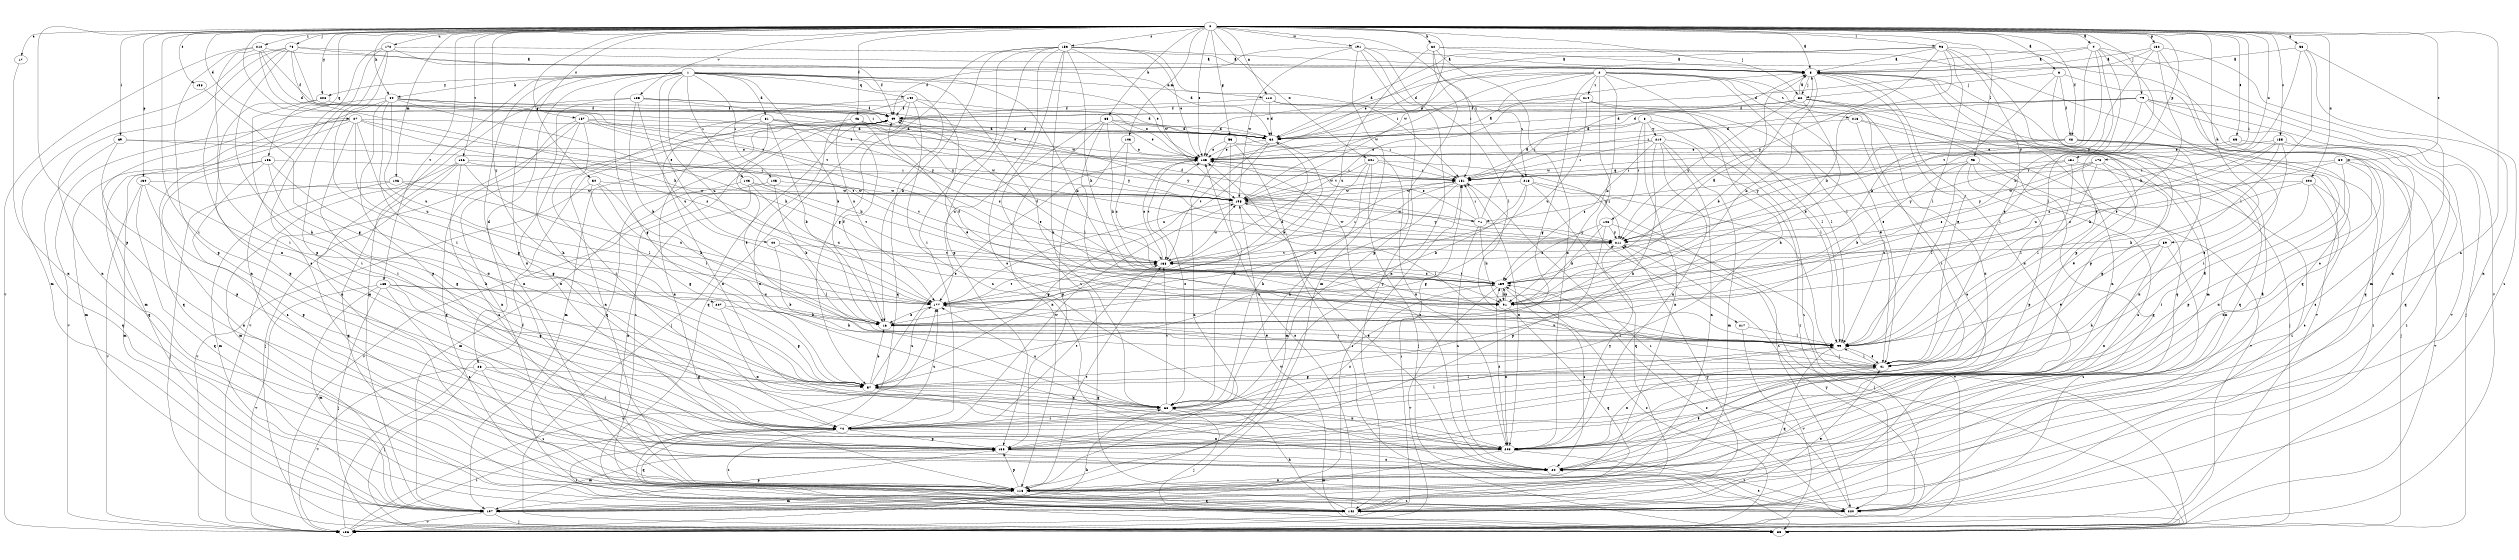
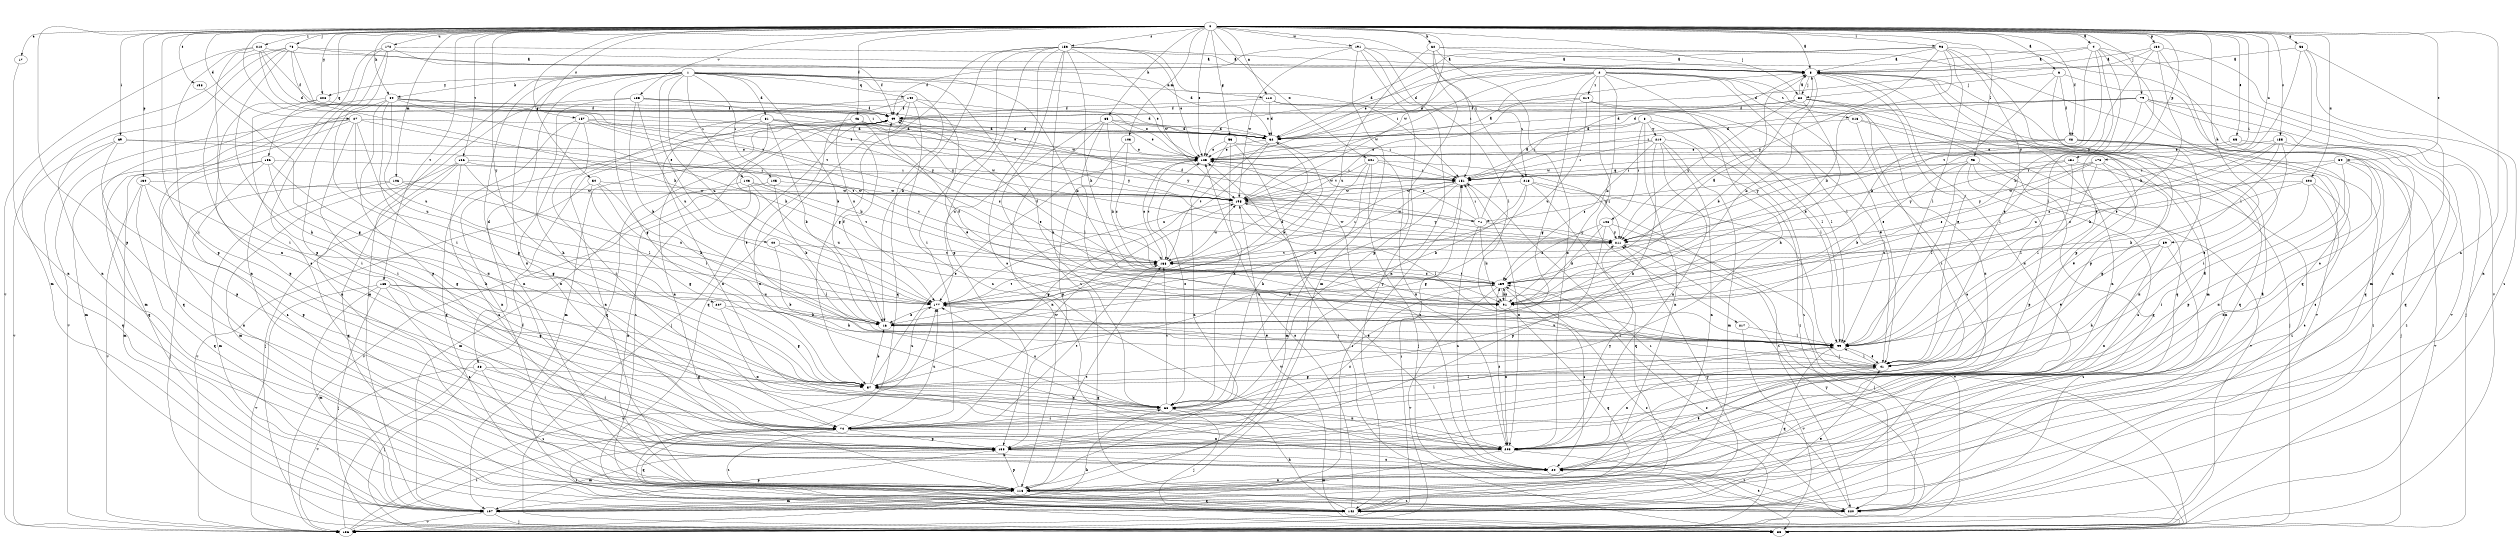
  strict digraph {
    0
    4
    6
    8
    17
    24
    27
    34
    35
    46
    48
    53
    54
    56
    59
    62
    65
    69
    71
    74
    78
    79
    82
    84
    93
    98
    103
    106
    112
    125
    130
    131
    132
    133
    136
    153
    155
    157
    158
    165
    166
    168
    172
    176
    185
    191
    195
    201
    202
    207
    208
    212
    213
    41
    91
    32
    99
    186
    211
    142
    16
    107
    116
    203
    57
    177
    159
    151
    220
    83
    66
    49
    1
    28
    31
    40
    140
    143
    145
    2
    214
    216
    217
    3
    148
    210
    0 -> 4 [label=a]
    0 -> 6 [label=a]
    0 -> 8 [label=a]
    0 -> 17 [label=c]
    0 -> 24 [label=c]
    0 -> 27 [label=d]
    0 -> 34 [label=e]
    0 -> 35 [label=e]
    0 -> 46 [label=f]
    0 -> 48 [label=f]
    0 -> 53 [label=g]
    0 -> 54 [label=g]
    0 -> 56 [label=g]
    0 -> 59 [label=h]
    0 -> 62 [label=h]
    0 -> 65 [label=h]
    0 -> 69 [label=i]
    0 -> 71 [label=i]
    0 -> 74 [label=i]
    0 -> 78 [label=j]
    0 -> 79 [label=j]
    0 -> 82 [label=j]
    0 -> 84 [label=k]
    0 -> 93 [label=l]
    0 -> 98 [label=l]
    0 -> 103 [label=m]
    0 -> 106 [label=m]
    0 -> 112 [label=n]
    0 -> 125 [label=o]
    0 -> 130 [label=p]
    0 -> 131 [label=p]
    0 -> 132 [label=p]
    0 -> 133 [label=p]
    0 -> 136 [label=q]
    0 -> 153 [label=s]
    0 -> 155 [label=s]
    0 -> 157 [label=s]
    0 -> 158 [label=s]
    0 -> 165 [label=t]
    0 -> 166 [label=t]
    0 -> 168 [label=t]
    0 -> 172 [label=u]
    0 -> 176 [label=u]
    0 -> 185 [label=v]
    0 -> 191 [label=w]
    0 -> 195 [label=w]
    0 -> 201 [label=x]
    0 -> 202 [label=x]
    0 -> 207 [label=y]
    0 -> 208 [label=y]
    0 -> 212 [label=z]
    0 -> 213 [label=z]
    4 -> 8 [label=a]
    4 -> 168 [label=t]
    4 -> 41 [label=e]
    4 -> 91 [label=k]
    4 -> 32 [label=d]
    4 -> 99 [label=l]
    4 -> 186 [label=v]
    4 -> 211 [label=y]
    6 -> 48 [label=f]
    6 -> 82 [label=j]
    6 -> 133 [label=p]
    6 -> 91 [label=k]
    6 -> 142 [label=q]
    8 -> 82 [label=j]
    8 -> 41 [label=e]
    8 -> 91 [label=k]
    8 -> 16 [label=b]
    8 -> 107 [label=m]
    8 -> 116 [label=n]
    8 -> 203 [label=x]
    17 -> 116 [label=n]
    24 -> 8 [label=a]
    24 -> 125 [label=o]
    24 -> 41 [label=e]
    24 -> 116 [label=n]
    27 -> 74 [label=i]
    27 -> 168 [label=t]
    27 -> 32 [label=d]
    27 -> 186 [label=v]
    27 -> 142 [label=q]
    27 -> 107 [label=m]
    27 -> 57 [label=g]
    27 -> 177 [label=u]
-   27 -> 159 [label=s]
    34 -> 133 [label=p]
    34 -> 186 [label=v]
    34 -> 203 [label=x]
    34 -> 159 [label=s]
    34 -> 151 [label=r]
    35 -> 24 [label=c]
    35 -> 125 [label=o]
    46 -> 32 [label=d]
    46 -> 211 [label=y]
    46 -> 116 [label=n]
    46 -> 159 [label=s]
    48 -> 125 [label=o]
    48 -> 195 [label=w]
    48 -> 211 [label=y]
    48 -> 116 [label=n]
    48 -> 203 [label=x]
    48 -> 220 [label=z]
    48 -> 83 [label=j]
    53 -> 125 [label=o]
    53 -> 116 [label=n]
    53 -> 203 [label=x]
    53 -> 83 [label=j]
    53 -> 66 [label=h]
    54 -> 195 [label=w]
    54 -> 99 [label=l]
    54 -> 186 [label=v]
    54 -> 16 [label=b]
    54 -> 57 [label=g]
    56 -> 8 [label=a]
    56 -> 91 [label=k]
    56 -> 99 [label=l]
    56 -> 116 [label=n]
    56 -> 220 [label=z]
    59 -> 168 [label=t]
    59 -> 41 [label=e]
    59 -> 203 [label=x]
    59 -> 220 [label=z]
    59 -> 66 [label=h]
    62 -> 8 [label=a]
    62 -> 133 [label=p]
    62 -> 142 [label=q]
    62 -> 203 [label=x]
    62 -> 177 [label=u]
    62 -> 151 [label=r]
    65 -> 125 [label=o]
    65 -> 91 [label=k]
    65 -> 32 [label=d]
    65 -> 99 [label=l]
    65 -> 116 [label=n]
    65 -> 177 [label=u]
    65 -> 151 [label=r]
    69 -> 125 [label=o]
    69 -> 133 [label=p]
    69 -> 195 [label=w]
-   157 -> 186 [label=v]
+   69 -> 186 [label=v]
    69 -> 142 [label=q]
    71 -> 8 [label=a]
    71 -> 24 [label=c]
    71 -> 125 [label=o]
    71 -> 91 [label=k]
    71 -> 211 [label=y]
    71 -> 151 [label=r]
    71 -> 49 [label=f]
    74 -> 133 [label=p]
    74 -> 168 [label=t]
    74 -> 195 [label=w]
    74 -> 99 [label=l]
    74 -> 142 [label=q]
    74 -> 203 [label=x]
    74 -> 177 [label=u]
    74 -> 220 [label=z]
    78 -> 8 [label=a]
    78 -> 168 [label=t]
    78 -> 91 [label=k]
    78 -> 32 [label=d]
    78 -> 107 [label=m]
    78 -> 116 [label=n]
    78 -> 203 [label=x]
    78 -> 66 [label=h]
    79 -> 74 [label=i]
    79 -> 32 [label=d]
    79 -> 99 [label=l]
    79 -> 186 [label=v]
    79 -> 142 [label=q]
    79 -> 151 [label=r]
    79 -> 83 [label=j]
    79 -> 49 [label=f]
    82 -> 8 [label=a]
    82 -> 74 [label=i]
    82 -> 32 [label=d]
    82 -> 186 [label=v]
    82 -> 211 [label=y]
    82 -> 142 [label=q]
    82 -> 16 [label=b]
    82 -> 49 [label=f]
    84 -> 133 [label=p]
    84 -> 195 [label=w]
    84 -> 91 [label=k]
    84 -> 211 [label=y]
    84 -> 142 [label=q]
    84 -> 107 [label=m]
    84 -> 203 [label=x]
    84 -> 177 [label=u]
    84 -> 49 [label=f]
    93 -> 24 [label=c]
    93 -> 133 [label=p]
    93 -> 99 [label=l]
    93 -> 186 [label=v]
    93 -> 16 [label=b]
    93 -> 151 [label=q]
    98 -> 8 [label=a]
    98 -> 125 [label=o]
    98 -> 133 [label=p]
    98 -> 41 [label=e]
    98 -> 91 [label=k]
    98 -> 32 [label=d]
    98 -> 99 [label=l]
    98 -> 211 [label=y]
    98 -> 107 [label=m]
    103 -> 125 [label=o]
    103 -> 133 [label=p]
    103 -> 159 [label=s]
    106 -> 195 [label=w]
    106 -> 107 [label=m]
    106 -> 177 [label=u]
    106 -> 83 [label=j]
    112 -> 32 [label=d]
    112 -> 99 [label=l]
    112 -> 203 [label=x]
    112 -> 49 [label=f]
    125 -> 8 [label=a]
    125 -> 168 [label=t]
    125 -> 151 [label=r]
    130 -> 133 [label=p]
    130 -> 195 [label=w]
    130 -> 186 [label=v]
    130 -> 142 [label=q]
    130 -> 57 [label=g]
    131 -> 99 [label=l]
    131 -> 211 [label=y]
    131 -> 151 [label=r]
    131 -> 220 [label=z]
    132 -> 8 [label=a]
    132 -> 24 [label=c]
    132 -> 41 [label=e]
    132 -> 32 [label=d]
    132 -> 211 [label=y]
    132 -> 116 [label=n]
    133 -> 24 [label=c]
    133 -> 107 [label=m]
    133 -> 159 [label=s]
    136 -> 24 [label=c]
    136 -> 107 [label=m]
    136 -> 116 [label=n]
    136 -> 57 [label=g]
    136 -> 151 [label=r]
    136 -> 66 [label=h]
    153 -> 8 [label=a]
    153 -> 24 [label=c]
    153 -> 74 [label=i]
    153 -> 125 [label=o]
    153 -> 133 [label=p]
    153 -> 195 [label=w]
    153 -> 91 [label=k]
    153 -> 16 [label=b]
    153 -> 57 [label=g]
    153 -> 151 [label=r]
    153 -> 220 [label=z]
    153 -> 66 [label=h]
    155 -> 125 [label=o]
    155 -> 41 [label=e]
    155 -> 91 [label=k]
    155 -> 177 [label=u]
    155 -> 159 [label=s]
    155 -> 220 [label=z]
    157 -> 74 [label=i]
    157 -> 125 [label=o]
    157 -> 91 [label=k]
    157 -> 32 [label=d]
    157 -> 142 [label=q]
    157 -> 203 [label=x]
    158 -> 57 [label=g]
    165 -> 24 [label=c]
    165 -> 186 [label=v]
    165 -> 16 [label=b]
    165 -> 107 [label=m]
    165 -> 57 [label=g]
    165 -> 177 [label=u]
    165 -> 83 [label=j]
    166 -> 24 [label=c]
    166 -> 168 [label=t]
    166 -> 99 [label=l]
    166 -> 142 [label=q]
    166 -> 107 [label=m]
    166 -> 151 [label=r]
    166 -> 83 [label=j]
    168 -> 125 [label=o]
    168 -> 195 [label=w]
    168 -> 159 [label=s]
    168 -> 151 [label=r]
    172 -> 8 [label=a]
    172 -> 24 [label=c]
    172 -> 74 [label=i]
    172 -> 133 [label=p]
    172 -> 116 [label=n]
    172 -> 49 [label=f]
    176 -> 41 [label=e]
    176 -> 99 [label=l]
    176 -> 211 [label=y]
    176 -> 57 [label=g]
    176 -> 159 [label=s]
    176 -> 151 [label=r]
    185 -> 125 [label=o]
    185 -> 211 [label=y]
    185 -> 16 [label=b]
    185 -> 116 [label=n]
    185 -> 177 [label=u]
    185 -> 66 [label=h]
    185 -> 49 [label=f]
    191 -> 8 [label=a]
    191 -> 195 [label=w]
    191 -> 99 [label=l]
    191 -> 142 [label=y]
    191 -> 107 [label=m]
    191 -> 116 [label=n]
    191 -> 49 [label=f]
    195 -> 71 [label=w]
    195 -> 99 [label=l]
    195 -> 211 [label=y]
    195 -> 57 [label=g]
    201 -> 195 [label=w]
    201 -> 211 [label=y]
    201 -> 107 [label=m]
    201 -> 151 [label=r]
    201 -> 83 [label=j]
    201 -> 66 [label=h]
    202 -> 24 [label=c]
    202 -> 74 [label=i]
    202 -> 195 [label=w]
    202 -> 91 [label=k]
    202 -> 203 [label=x]
    207 -> 16 [label=b]
    207 -> 203 [label=x]
    207 -> 57 [label=g]
    208 -> 74 [label=i]
    208 -> 133 [label=p]
    208 -> 49 [label=f]
    212 -> 8 [label=a]
    212 -> 74 [label=i]
    212 -> 133 [label=p]
    212 -> 32 [label=d]
    212 -> 186 [label=v]
    212 -> 151 [label=r]
    212 -> 49 [label=f]
    213 -> 195 [label=w]
    213 -> 142 [label=q]
    213 -> 16 [label=b]
    213 -> 57 [label=g]
    213 -> 220 [label=z]
    213 -> 83 [label=j]
    41 -> 99 [label=l]
    41 -> 203 [label=x]
    41 -> 57 [label=g]
    91 -> 142 [label=q]
    91 -> 203 [label=x]
    91 -> 159 [label=s]
    91 -> 49 [label=f]
    32 -> 125 [label=o]
    32 -> 168 [label=t]
    32 -> 16 [label=b]
    32 -> 177 [label=u]
    99 -> 41 [label=e]
    99 -> 142 [label=q]
    99 -> 177 [label=u]
    186 -> 74 [label=i]
    186 -> 211 [label=y]
    186 -> 177 [label=u]
    186 -> 159 [label=s]
    186 -> 151 [label=r]
    186 -> 66 [label=h]
    186 -> 49 [label=f]
    211 -> 168 [label=t]
    211 -> 195 [label=w]
    211 -> 83 [label=j]
    142 -> 125 [label=o]
    142 -> 41 [label=e]
    142 -> 211 [label=y]
    142 -> 66 [label=h]
    16 -> 99 [label=l]
    16 -> 49 [label=f]
    107 -> 133 [label=p]
    107 -> 186 [label=v]
    107 -> 151 [label=r]
    107 -> 83 [label=j]
    116 -> 133 [label=p]
    116 -> 168 [label=t]
    116 -> 142 [label=q]
    116 -> 107 [label=m]
    116 -> 220 [label=z]
    203 -> 211 [label=y]
    203 -> 107 [label=m]
    203 -> 159 [label=s]
    203 -> 220 [label=z]
    57 -> 125 [label=o]
    57 -> 16 [label=b]
    57 -> 203 [label=x]
    57 -> 177 [label=u]
    57 -> 66 [label=h]
    177 -> 168 [label=t]
    177 -> 41 [label=e]
    177 -> 32 [label=d]
    177 -> 16 [label=b]
    159 -> 8 [label=a]
    159 -> 24 [label=c]
    159 -> 168 [label=t]
    159 -> 91 [label=k]
    159 -> 186 [label=v]
    159 -> 177 [label=u]
    159 -> 49 [label=f]
    151 -> 195 [label=w]
    151 -> 16 [label=b]
    151 -> 203 [label=x]
    151 -> 66 [label=h]
    220 -> 8 [label=a]
    220 -> 24 [label=c]
    220 -> 125 [label=o]
    220 -> 151 [label=r]
    83 -> 74 [label=i]
    83 -> 195 [label=w]
    83 -> 159 [label=s]
    66 -> 74 [label=i]
    66 -> 125 [label=o]
    66 -> 168 [label=t]
    66 -> 99 [label=l]
    66 -> 57 [label=g]
    66 -> 177 [label=u]
    66 -> 83 [label=j]
    49 -> 32 [label=d]
    49 -> 142 [label=q]
    49 -> 107 [label=m]
    49 -> 203 [label=x]
    49 -> 220 [label=z]
    49 -> 83 [label=j]
    1 -> 84 [label=k]
    1 -> 112 [label=n]
    1 -> 125 [label=o]
    1 -> 208 [label=y]
    1 -> 41 [label=e]
    1 -> 91 [label=k]
    1 -> 142 [label=q]
    1 -> 16 [label=b]
    1 -> 107 [label=m]
    1 -> 116 [label=n]
    1 -> 203 [label=x]
    1 -> 57 [label=g]
    1 -> 177 [label=u]
    1 -> 28 [label=d]
    1 -> 31 [label=d]
    1 -> 40 [label=e]
    1 -> 140 [label=q]
    1 -> 143 [label=r]
    1 -> 145 [label=r]
    28 -> 74 [label=i]
    28 -> 186 [label=v]
    28 -> 57 [label=g]
    28 -> 220 [label=z]
    28 -> 83 [label=j]
    31 -> 125 [label=o]
    31 -> 41 [label=e]
    31 -> 32 [label=d]
    31 -> 211 [label=y]
    31 -> 16 [label=b]
    31 -> 116 [label=n]
    31 -> 203 [label=x]
    40 -> 168 [label=t]
    40 -> 99 [label=l]
    40 -> 66 [label=h]
    140 -> 24 [label=c]
    140 -> 41 [label=e]
    140 -> 32 [label=d]
    140 -> 142 [label=q]
    140 -> 116 [label=n]
    140 -> 177 [label=u]
    140 -> 49 [label=f]
    143 -> 168 [label=t]
    143 -> 195 [label=w]
    143 -> 107 [label=m]
    143 -> 116 [label=n]
    143 -> 177 [label=u]
    145 -> 195 [label=w]
    145 -> 186 [label=v]
    145 -> 16 [label=b]
    2 -> 125 [label=o]
    2 -> 195 [label=w]
    2 -> 213 [label=z]
    2 -> 41 [label=e]
    2 -> 91 [label=k]
    2 -> 32 [label=d]
    2 -> 99 [label=l]
    2 -> 142 [label=q]
    2 -> 57 [label=g]
    2 -> 66 [label=h]
    2 -> 214 [label=z]
    2 -> 216 [label=z]
    2 -> 217 [label=z]
    214 -> 168 [label=t]
    214 -> 41 [label=e]
    214 -> 99 [label=l]
    214 -> 177 [label=u]
    214 -> 49 [label=f]
    216 -> 24 [label=c]
    216 -> 32 [label=d]
    216 -> 142 [label=q]
    216 -> 83 [label=j]
    217 -> 99 [label=l]
    217 -> 186 [label=v]
    3 -> 32 [label=d]
    3 -> 99 [label=l]
    3 -> 116 [label=n]
    3 -> 151 [label=r]
    3 -> 220 [label=z]
    3 -> 148 [label=r]
    3 -> 210 [label=y]
    148 -> 133 [label=p]
    148 -> 91 [label=k]
    148 -> 186 [label=v]
    148 -> 211 [label=y]
    148 -> 159 [label=s]
    210 -> 125 [label=o]
    210 -> 107 [label=m]
    210 -> 116 [label=n]
    210 -> 203 [label=x]
    210 -> 159 [label=s]
    210 -> 151 [label=r]
    210 -> 220 [label=z]
    210 -> 66 [label=h]
  }
